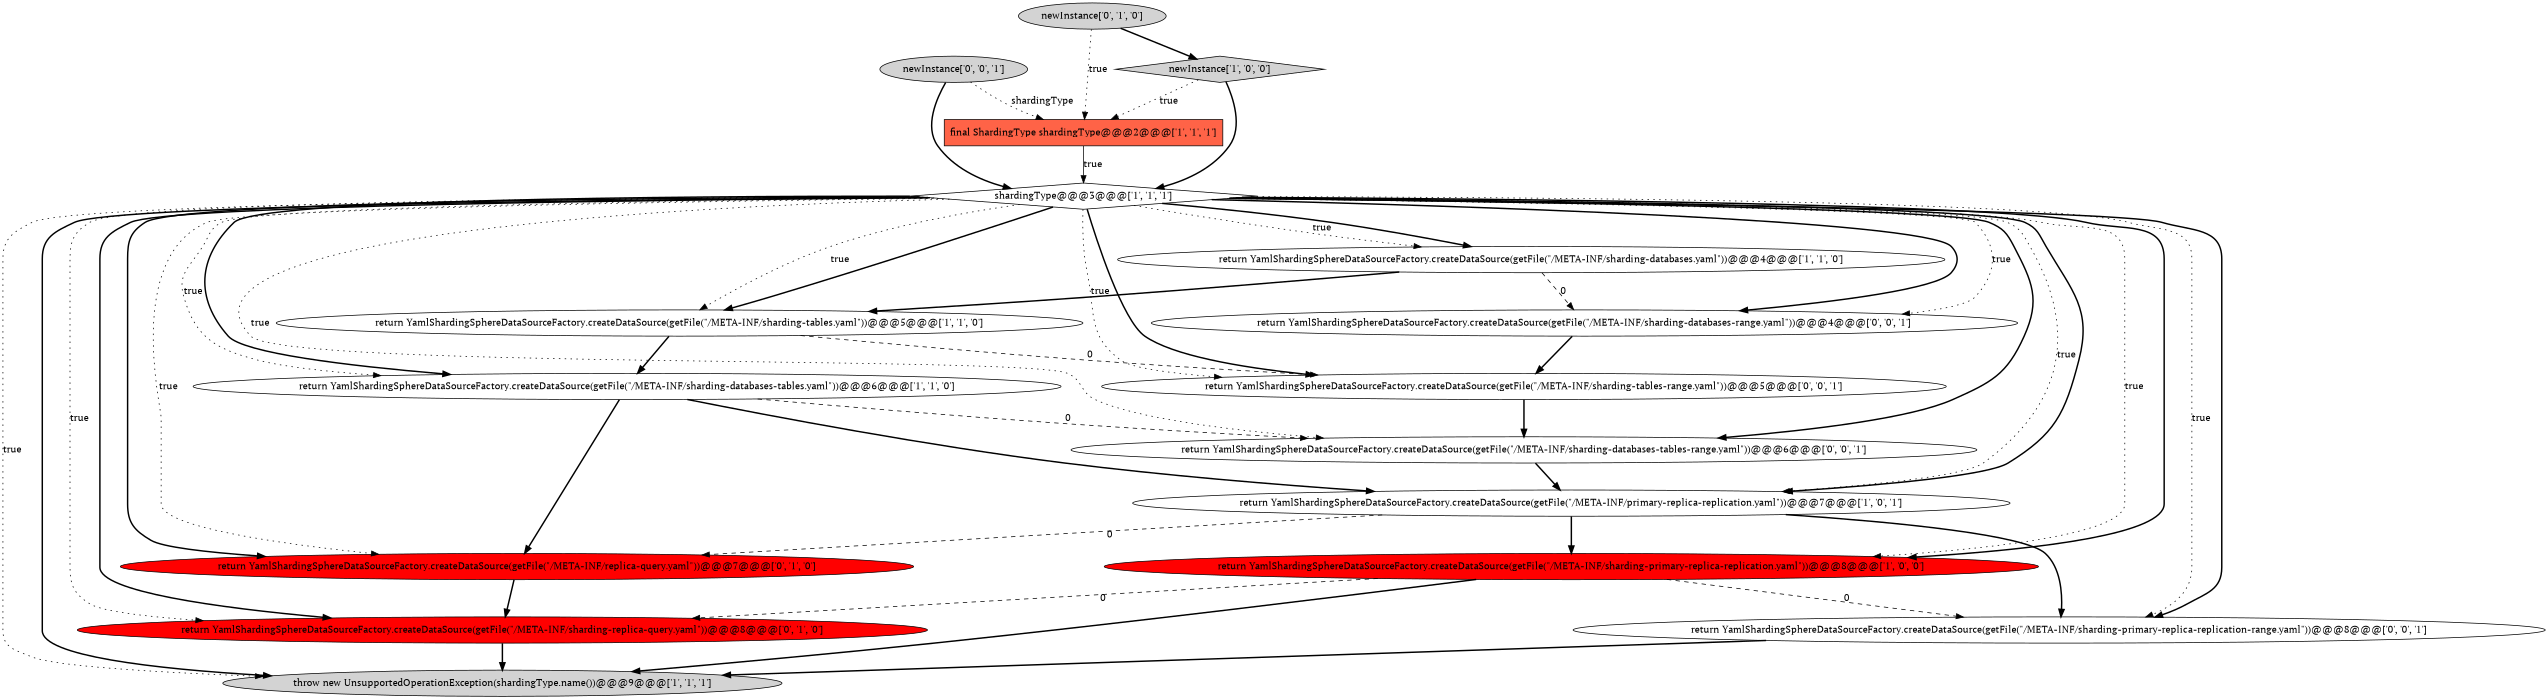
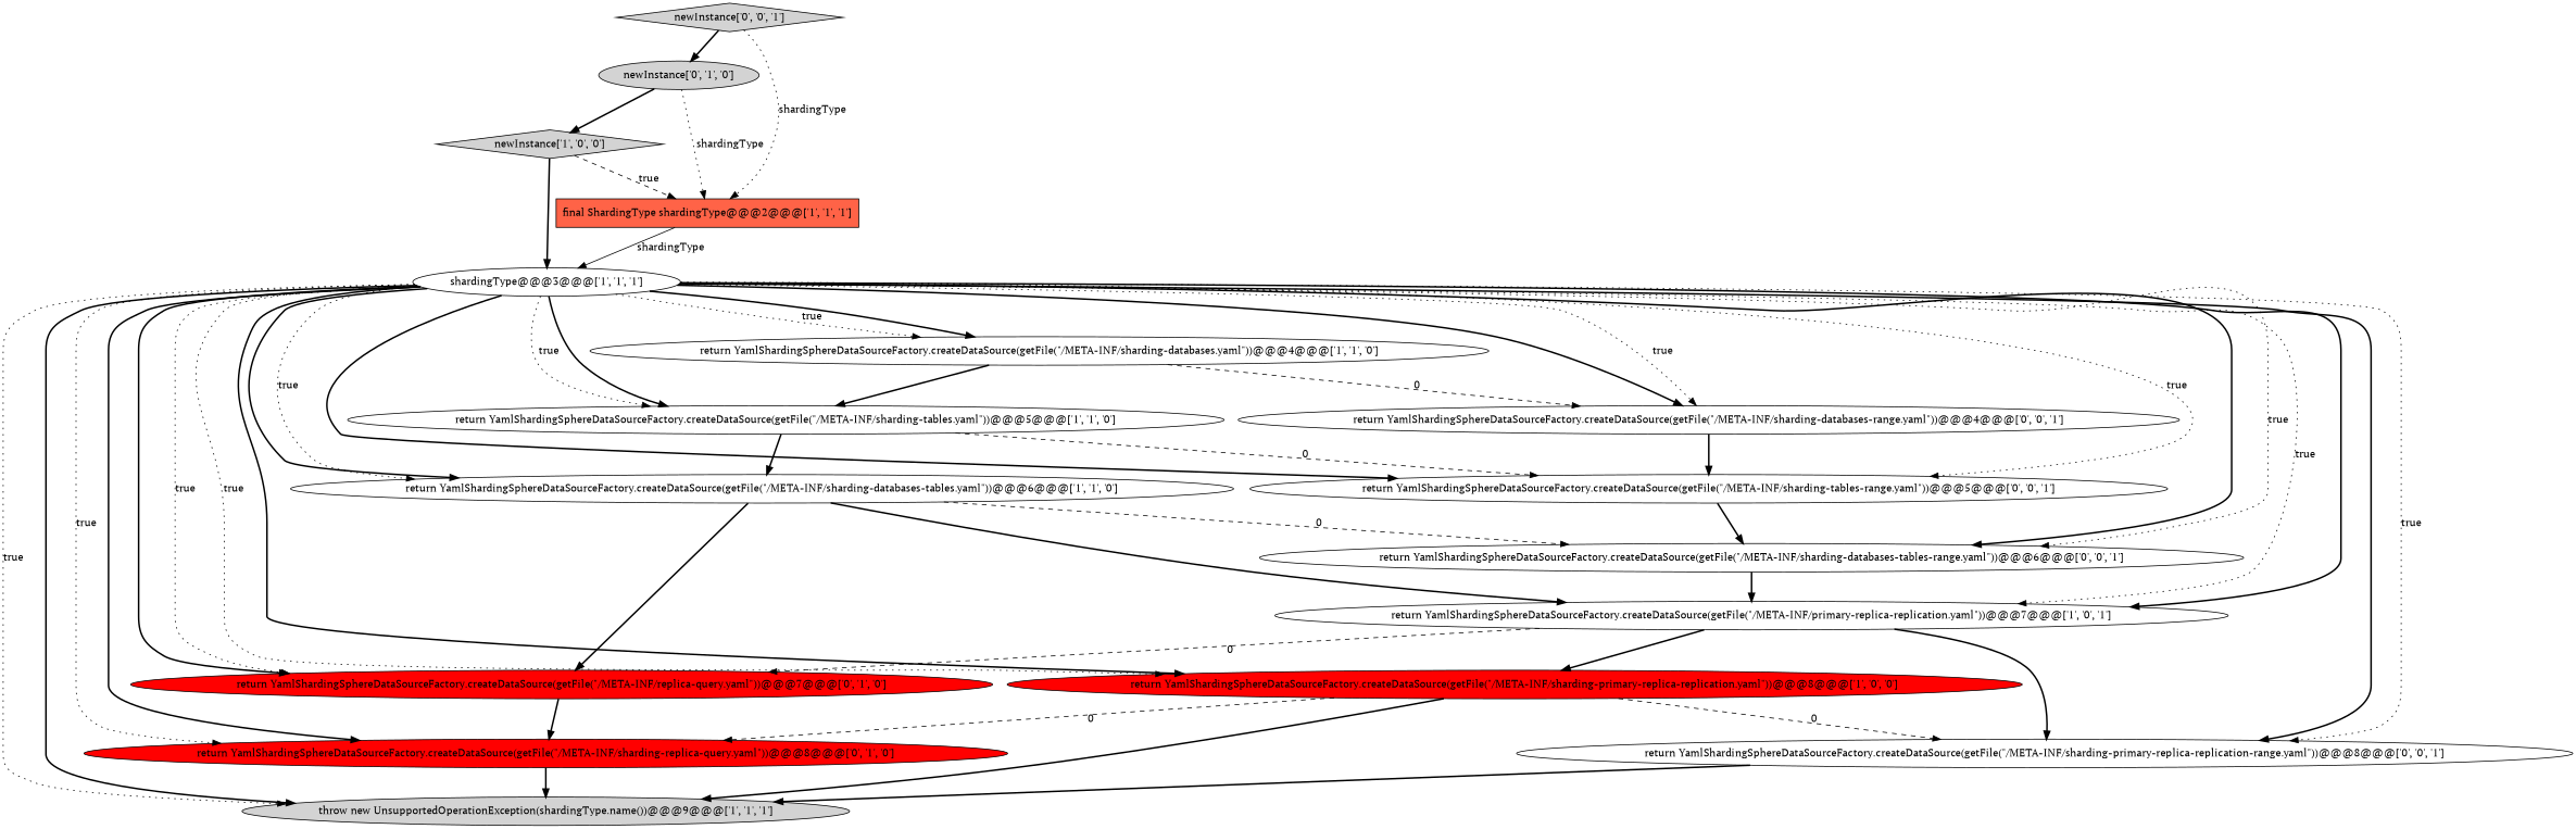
  digraph {
    fontname="PT Serif"
    node [fillcolor=white fontname="PT Serif" shape=ellipse style=filled]
    edge [fontname="PT Serif" style=bold]
-   n1 [label="shardingType@@@3@@@['1', '1', '1']" shape=diamond]
+   n1 [label="shardingType@@@3@@@['1', '1', '1']"]
    n2 [fillcolor=red label="return YamlShardingSphereDataSourceFactory.createDataSource(getFile(\"/META-INF/replica-query.yaml\"))@@@7@@@['0', '1', '0']"]
    n3 [label="return YamlShardingSphereDataSourceFactory.createDataSource(getFile(\"/META-INF/sharding-databases-tables-range.yaml\"))@@@6@@@['0', '0', '1']"]
    n4 [label="return YamlShardingSphereDataSourceFactory.createDataSource(getFile(\"/META-INF/sharding-tables.yaml\"))@@@5@@@['1', '1', '0']"]
    n5 [label="return YamlShardingSphereDataSourceFactory.createDataSource(getFile(\"/META-INF/sharding-databases.yaml\"))@@@4@@@['1', '1', '0']"]
    n6 [fillcolor=red label="return YamlShardingSphereDataSourceFactory.createDataSource(getFile(\"/META-INF/sharding-replica-query.yaml\"))@@@8@@@['0', '1', '0']"]
    n7 [label="return YamlShardingSphereDataSourceFactory.createDataSource(getFile(\"/META-INF/sharding-databases-tables.yaml\"))@@@6@@@['1', '1', '0']"]
    n8 [label="return YamlShardingSphereDataSourceFactory.createDataSource(getFile(\"/META-INF/sharding-databases-range.yaml\"))@@@4@@@['0', '0', '1']"]
    n9 [label="return YamlShardingSphereDataSourceFactory.createDataSource(getFile(\"/META-INF/sharding-tables-range.yaml\"))@@@5@@@['0', '0', '1']"]
    n10 [label="return YamlShardingSphereDataSourceFactory.createDataSource(getFile(\"/META-INF/sharding-primary-replica-replication-range.yaml\"))@@@8@@@['0', '0', '1']"]
    n11 [fillcolor=red label="return YamlShardingSphereDataSourceFactory.createDataSource(getFile(\"/META-INF/sharding-primary-replica-replication.yaml\"))@@@8@@@['1', '0', '0']"]
    n12 [label="return YamlShardingSphereDataSourceFactory.createDataSource(getFile(\"/META-INF/primary-replica-replication.yaml\"))@@@7@@@['1', '0', '1']"]
    n13 [fillcolor=lightgray label="throw new UnsupportedOperationException(shardingType.name())@@@9@@@['1', '1', '1']"]
    n14 [fillcolor=lightgray label="newInstance['0', '1', '0']"]
    n15 [fillcolor=tomato label="final ShardingType shardingType@@@2@@@['1', '1', '1']" shape=box]
    n16 [fillcolor=lightgray label="newInstance['1', '0', '0']" shape=diamond]
-   n17 [fillcolor=lightgray label="newInstance['0', '0', '1']"]
+   n17 [fillcolor=lightgray label="newInstance['0', '0', '1']" shape=diamond]
    n1 -> n2
    n1 -> n2 [label=true style=dotted]
    n1 -> n3
    n1 -> n3 [label=true style=dotted]
    n1 -> n4
    n1 -> n4 [label=true style=dotted]
    n1 -> n5 [label=true style=dotted]
    n1 -> n5
    n1 -> n6 [label=true style=dotted]
    n1 -> n6
    n1 -> n7
    n1 -> n7 [label=true style=dotted]
    n1 -> n8 [label=true style=dotted]
    n1 -> n8
    n1 -> n9 [label=true style=dotted]
    n1 -> n9
    n1 -> n10 [label=true style=dotted]
    n1 -> n10
    n1 -> n11 [label=true style=dotted]
    n1 -> n11
    n1 -> n12 [label=true style=dotted]
    n1 -> n12
    n1 -> n13 [label=true style=dotted]
    n1 -> n13
    n2 -> n6
    n3 -> n12
    n4 -> n7
    n4 -> n9 [label=0 style=dashed]
    n5 -> n4
    n5 -> n8 [label=0 style=dashed]
    n6 -> n13
    n7 -> n2
    n7 -> n3 [label=0 style=dashed]
    n7 -> n12
    n8 -> n9
    n9 -> n3
    n10 -> n13
    n11 -> n6 [label=0 style=dashed]
    n11 -> n10 [label=0 style=dashed]
    n11 -> n13
    n12 -> n2 [label=0 style=dashed]
    n12 -> n10
    n12 -> n11
-   n14 -> n15 [label=true style=dotted]
+   n14 -> n15 [label=shardingType style=dotted]
    n14 -> n16
-   n15 -> n1 [label=true style=solid]
+   n15 -> n1 [label=shardingType style=solid]
    n16 -> n1
-   n16 -> n15 [label=true style=dotted]
-   n17 -> n1
+   n16 -> n15 [label=true style=dashed]
+   n17 -> n14
    n17 -> n15 [label=shardingType style=dotted]
  }
